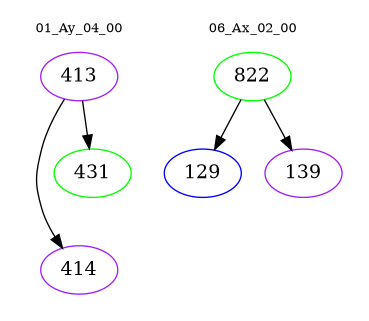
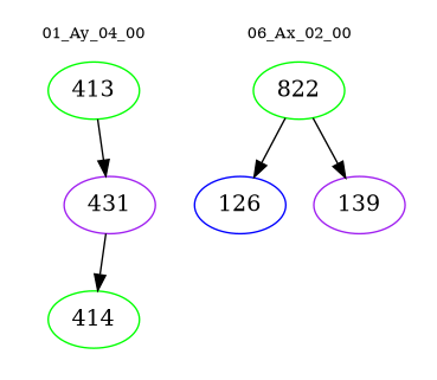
  digraph {
    node [color=purple]
    edge [color=black]
-   n1 [label=413]
-   n2 [label=414]
-   n3 [color=green label=431]
+   n1 [color=green label=413]
+   n2 [color=green label=414]
+   n3 [label=431]
    n4 [color=green label=822]
-   n5 [color=blue label=129]
+   n5 [color=blue label=126]
    n6 [label=139]
    subgraph cluster_1 {
      color=white
      fontsize=10
      label="01_Ay_04_00"
      n1
      n2
      n3
    }
    subgraph cluster_2 {
      color=white
      fontsize=10
      label="06_Ax_02_00"
      n4
      n5
      n6
    }
-   n1 -> n2
+   n3 -> n2
    n1 -> n3
    n4 -> n5
    n4 -> n6
  }
